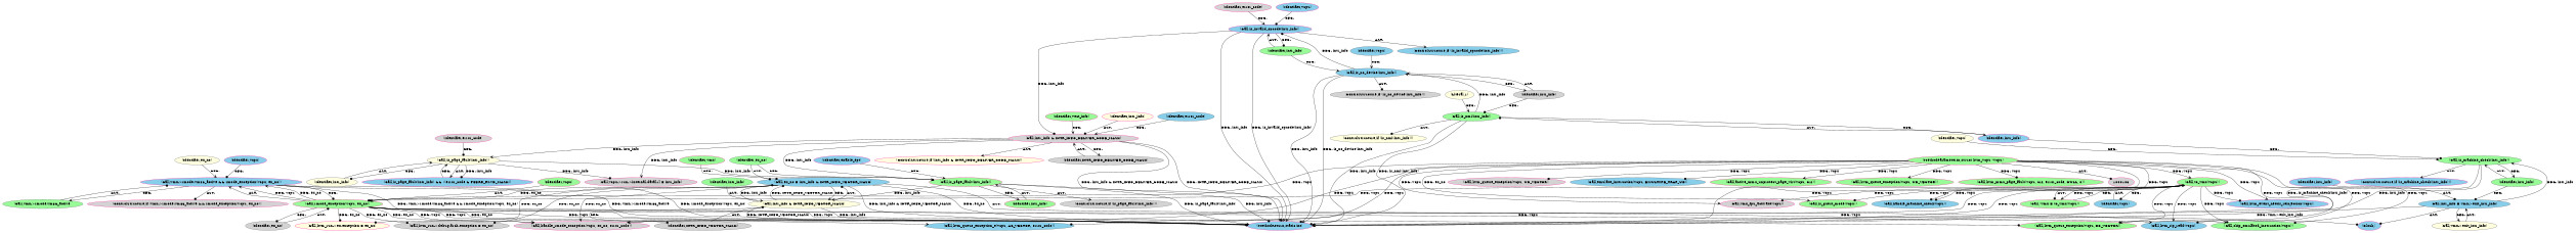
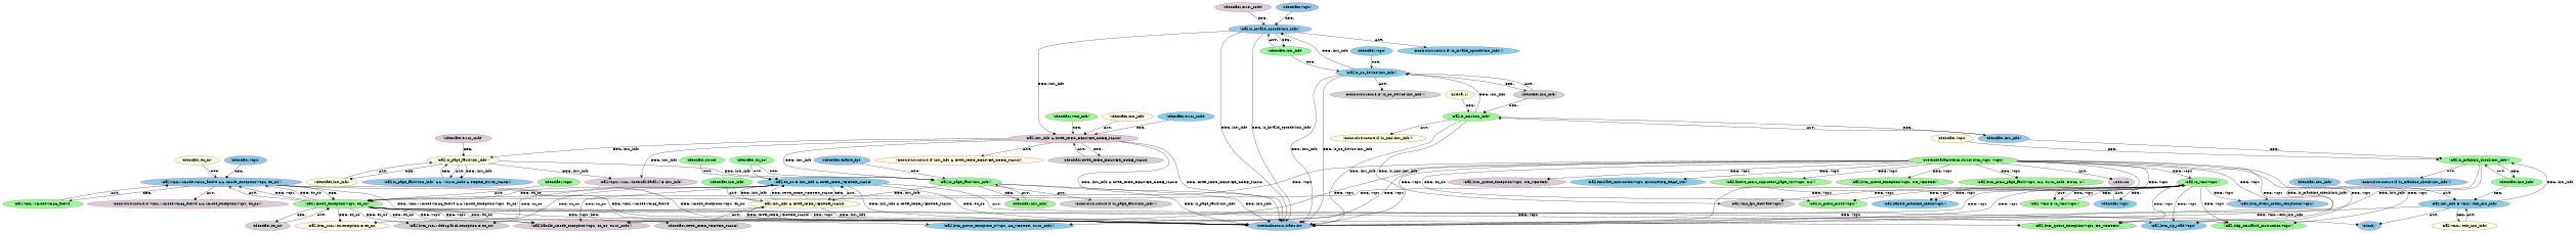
  digraph {
    node [color=deeppink fillcolor=skyblue style=filled]
    edge [arrowhead=vee]
    n1 [label="(Call,vmx->rmode.vm86_active && rmode_exception(vcpu, ex_no))"]
    n2 [fillcolor=palegreen label="(Call,rmode_exception(vcpu, ex_no))"]
    n3 [label="(MethodReturn,static int)"]
    n4 [color=gray40 fillcolor=palegreen label="(Call,vmx->rmode.vm86_active)"]
    n5 [fillcolor=lightgrey label="(ControlStructure,if (vmx->rmode.vm86_active && rmode_exception(vcpu, ex_no)))"]
    n6 [fillcolor=palegreen label="(Call,kvm_queue_exception(vcpu, DB_VECTOR))"]
    n7 [color=gray40 label="(Call,kvm_queue_exception_e(vcpu, AC_VECTOR, error_code))"]
    n8 [fillcolor=lightyellow label="(Call,kvm_run->ex.exception = ex_no)"]
    n9 [color=gray40 label="(Call,kvm_rip_read(vcpu))"]
    n10 [fillcolor=lightgrey label="(Call,handle_rmode_exception(vcpu, ex_no, error_code))"]
    n11 [color=gray40 fillcolor=lightgrey label="(Call,kvm_run->debug.arch.exception = ex_no)"]
    n12 [color=gray40 fillcolor=palegreen label="(Call,skip_emulated_instruction(vcpu))"]
    n13 [color=gray40 fillcolor=lightgrey label="(Identifier,ex_no)"]
    n14 [fillcolor=palegreen label="(Call,to_vmx(vcpu))"]
    n15 [label="(Call,kvm_event_needs_reinjection(vcpu))"]
-   n16 [fillcolor=lightgrey label="(Call,vmx_fpu_activate(vcpu))"]
+   n16 [color=gray40 fillcolor=lightgrey label="(Call,vmx_fpu_activate(vcpu))"]
    n17 [fillcolor=palegreen label="(Call,*vmx = to_vmx(vcpu))"]
    n18 [color=gray40 label="(Identifier,vcpu)"]
    n19 [fillcolor=palegreen label="(Call,is_guest_mode(vcpu))"]
    n20 [color=gray40 label="(Call,handle_machine_check(vcpu))"]
    n21 [fillcolor=palegreen label="(MethodParameterIn,struct kvm_vcpu *vcpu)"]
    n22 [fillcolor=lightgrey label="(Call,kvm_queue_exception(vcpu, UD_VECTOR))"]
    n23 [color=gray40 label="(Call,emulate_instruction(vcpu, EMULTYPE_TRAP_UD))"]
    n24 [fillcolor=palegreen label="(Call,active_mmu_unprotect_page_virt(vcpu, cr2))"]
    n25 [fillcolor=palegreen label="(Call,kvm_queue_exception(vcpu, UD_VECTOR))"]
    n26 [fillcolor=palegreen label="(Call,kvm_mmu_page_fault(vcpu, cr2, error_code, NULL, 0))"]
    1000106 [fillcolor=lightgrey]
    n28 [color=gray40 label="(Call,ex_no = intr_info & INTR_INFO_VECTOR_MASK)"]
    n29 [color=gray40 fillcolor=lightyellow label="(Call,intr_info & INTR_INFO_VECTOR_MASK)"]
    n30 [label="(Block,)"]
    n31 [color=gray40 fillcolor=lightgrey label="(Identifier,INTR_INFO_VECTOR_MASK)"]
    n32 [fillcolor=palegreen label="(Call,is_page_fault(intr_info))"]
    n33 [fillcolor=palegreen label="(Identifier,intr_info)"]
    n34 [color=gray40 fillcolor=lightgrey label="(ControlStructure,if (is_page_fault(intr_info)))"]
    n35 [fillcolor=lightgrey label="(Call,intr_info & INTR_INFO_DELIVER_CODE_MASK)"]
    n36 [color=gray40 fillcolor=lightyellow label="(Call,is_page_fault(intr_info))"]
    n37 [fillcolor=lightyellow label="(ControlStructure,if (intr_info & INTR_INFO_DELIVER_CODE_MASK))"]
    n38 [fillcolor=lightgrey label="(Call,vcpu->run->internal.data[1] = intr_info)"]
    n39 [color=gray40 fillcolor=lightgrey label="(Identifier,INTR_INFO_DELIVER_CODE_MASK)"]
    n40 [label="(Call,is_page_fault(intr_info) && !(error_code & PFERR_RSVD_MASK))"]
    n41 [color=gray40 fillcolor=lightyellow label="(Identifier,intr_info)"]
    n42 [label="(Call,is_invalid_opcode(intr_info))"]
    n43 [color=gray40 label="(ControlStructure,if (is_invalid_opcode(intr_info)))"]
    n44 [color=gray40 fillcolor=palegreen label="(Identifier,intr_info)"]
    n45 [color=gray40 label="(Call,is_no_device(intr_info))"]
    n46 [color=gray40 fillcolor=lightgrey label="(Identifier,intr_info)"]
    n47 [color=gray40 fillcolor=lightgrey label="(ControlStructure,if (is_no_device(intr_info)))"]
    n48 [color=gray40 fillcolor=palegreen label="(Call,is_nmi(intr_info))"]
    n49 [label="(Identifier,intr_info)"]
    n50 [color=gray40 fillcolor=lightyellow label="(ControlStructure,if (is_nmi(intr_info)))"]
    n51 [color=gray40 fillcolor=palegreen label="(Call,is_machine_check(intr_info))"]
    n52 [label="(ControlStructure,if (is_machine_check(intr_info)))"]
    n53 [color=gray40 fillcolor=palegreen label="(Identifier,intr_info)"]
    n54 [color=gray40 label="(Call,intr_info = vmx->exit_intr_info)"]
    n55 [color=gray40 fillcolor=lightyellow label="(Call,vmx->exit_intr_info)"]
    n56 [fillcolor=lightgrey label="(Identifier,error_code)"]
    n57 [fillcolor=lightgrey label="(Identifier,error_code)"]
    n58 [color=gray40 fillcolor=lightyellow label="(Literal,1)"]
    n59 [color=gray40 fillcolor=palegreen label="(Identifier,ex_no)"]
    n60 [label="(Identifier,enable_ept)"]
    n61 [color=gray40 fillcolor=palegreen label="(Identifier,intr_info)"]
    n62 [fillcolor=palegreen label="(Identifier,vcpu)"]
    n63 [fillcolor=palegreen label="(Identifier,vect_info)"]
-   n64 [fillcolor=palegreen label="(Identifier,vmx)"]
+   n64 [fillcolor=palegreen label="(Identifier,struct)"]
    n65 [label="(Identifier,vcpu)"]
    n66 [label="(Identifier,vcpu)"]
    n67 [color=gray40 label="(Identifier,vcpu)"]
    n68 [color=gray40 fillcolor=lightyellow label="(Identifier,ex_no)"]
    n69 [fillcolor=lightyellow label="(Identifier,intr_info)"]
    n70 [color=gray40 fillcolor=lightyellow label="(Identifier,vcpu)"]
    n71 [color=gray40 label="(Identifier,error_code)"]
    n72 [label="(Identifier,intr_info)"]
    n1 -> n2 [arrowhead=dot label="CFG: "]
    n1 -> n3 [arrowhead=dot label="DDG: rmode_exception(vcpu, ex_no)"]
    n1 -> n3 [arrowhead=dot label="DDG: vmx->rmode.vm86_active && rmode_exception(vcpu, ex_no)"]
    n1 -> n3 [arrowhead=dot label="DDG: vmx->rmode.vm86_active"]
    n1 -> n4 [label="CFG: "]
    n1 -> n5 [arrowhead=dot label="AST: "]
    n2 -> n1 [label="AST: "]
    n2 -> n1 [label="DDG: vcpu"]
    n2 -> n1 [label="DDG: ex_no"]
    n2 -> n3 [arrowhead=dot label="DDG: ex_no"]
    n2 -> n3 [arrowhead=dot label="DDG: vcpu"]
    n2 -> n6 [arrowhead=dot label="DDG: vcpu"]
    n2 -> n7 [label="DDG: vcpu"]
    n2 -> n8 [arrowhead=dot label="DDG: ex_no"]
    n2 -> n9 [label="DDG: vcpu"]
    n2 -> n10 [label="DDG: vcpu"]
    n2 -> n10 [label="DDG: ex_no"]
    n2 -> n11 [arrowhead=dot label="DDG: ex_no"]
    n2 -> n12 [label="DDG: vcpu"]
    n2 -> n13 [arrowhead=dot label="CFG: "]
    n4 -> n1 [arrowhead=dot label="AST: "]
    n13 -> n2 [arrowhead=dot label="AST: "]
    n14 -> n2 [label="DDG: vcpu"]
    n14 -> n3 [label="DDG: vcpu"]
    n14 -> n6 [arrowhead=dot label="DDG: vcpu"]
    n14 -> n9 [label="DDG: vcpu"]
    n14 -> n10 [label="DDG: vcpu"]
    n14 -> n12 [arrowhead=dot label="DDG: vcpu"]
-   n14 -> n15 [arrowhead=dot label="DDG: vcpu"]
+   n14 -> n15 [label="DDG: vcpu"]
    n14 -> n16 [arrowhead=dot label="DDG: vcpu"]
    n14 -> n17 [arrowhead=dot label="AST: "]
    n14 -> n17 [label="DDG: vcpu"]
    n14 -> n18 [arrowhead=dot label="CFG: "]
    n14 -> n19 [arrowhead=dot label="DDG: vcpu"]
    n14 -> n20 [arrowhead=dot label="DDG: vcpu"]
    n17 -> n14 [arrowhead=dot label="CFG: "]
    n18 -> n14 [label="AST: "]
    n21 -> n2 [arrowhead=dot label="DDG: vcpu"]
    n21 -> n3 [label="DDG: vcpu"]
    n21 -> n6 [label="DDG: vcpu"]
    n21 -> n7 [arrowhead=dot label="DDG: vcpu"]
    n21 -> n9 [arrowhead=dot label="DDG: vcpu"]
    n21 -> n10 [label="DDG: vcpu"]
    n21 -> n12 [arrowhead=dot label="DDG: vcpu"]
    n21 -> n14 [label="DDG: vcpu"]
    n21 -> n15 [label="DDG: vcpu"]
    n21 -> n16 [label="DDG: vcpu"]
    n21 -> n19 [label="DDG: ex_no"]
    n21 -> n20 [arrowhead=dot label="DDG: vcpu"]
    n21 -> n22 [arrowhead=dot label="DDG: vcpu"]
    n21 -> n23 [arrowhead=dot label="DDG: vcpu"]
    n21 -> n24 [label="DDG: vcpu"]
    n21 -> n25 [label="DDG: vcpu"]
    n21 -> n26 [arrowhead=dot label="DDG: vcpu"]
    n21 -> 1000106 [arrowhead=dot label="AST: "]
    n28 -> n2 [label="DDG: ex_no"]
    n28 -> n3 [arrowhead=dot label="DDG: ex_no"]
    n28 -> n3 [arrowhead=dot label="DDG: intr_info & INTR_INFO_VECTOR_MASK"]
    n28 -> n8 [arrowhead=dot label="DDG: ex_no"]
    n28 -> n10 [label="DDG: ex_no"]
    n28 -> n11 [arrowhead=dot label="DDG: ex_no"]
    n28 -> n29 [label="CFG: "]
    n28 -> n30 [arrowhead=dot label="AST: "]
    n29 -> n3 [arrowhead=dot label="DDG: intr_info"]
    n29 -> n3 [label="DDG: INTR_INFO_VECTOR_MASK"]
    n29 -> n28 [arrowhead=dot label="AST: "]
    n29 -> n28 [arrowhead=dot label="DDG: intr_info"]
    n29 -> n28 [arrowhead=dot label="DDG: INTR_INFO_VECTOR_MASK"]
    n29 -> n31 [arrowhead=dot label="CFG: "]
    n31 -> n29 [arrowhead=dot label="AST: "]
    n32 -> n3 [label="DDG: is_page_fault(intr_info)"]
    n32 -> n3 [arrowhead=dot label="DDG: intr_info"]
    n32 -> n29 [label="DDG: intr_info"]
    n32 -> n33 [label="CFG: "]
    n32 -> n34 [label="AST: "]
    n33 -> n32 [label="AST: "]
    n35 -> n3 [label="DDG: intr_info & INTR_INFO_DELIVER_CODE_MASK"]
    n35 -> n3 [arrowhead=dot label="DDG: INTR_INFO_DELIVER_CODE_MASK"]
    n35 -> n32 [label="DDG: intr_info"]
    n35 -> n36 [label="DDG: intr_info"]
    n35 -> n37 [label="AST: "]
    n35 -> n38 [label="DDG: intr_info"]
    n35 -> n39 [label="CFG: "]
    n36 -> n32 [label="DDG: intr_info"]
    n36 -> n38 [arrowhead=dot label="DDG: intr_info"]
    n36 -> n40 [label="AST: "]
    n36 -> n40 [arrowhead=dot label="DDG: intr_info"]
    n36 -> n41 [arrowhead=dot label="CFG: "]
    n39 -> n35 [label="AST: "]
    n40 -> n36 [label="CFG: "]
    n41 -> n36 [label="AST: "]
    n42 -> n3 [label="DDG: intr_info"]
    n42 -> n3 [label="DDG: is_invalid_opcode(intr_info)"]
    n42 -> n35 [arrowhead=dot label="DDG: intr_info"]
    n42 -> n43 [label="AST: "]
    n42 -> n44 [arrowhead=dot label="CFG: "]
    n44 -> n42 [label="AST: "]
    n44 -> n45 [label="CFG: "]
    n45 -> n3 [arrowhead=dot label="DDG: intr_info"]
    n45 -> n3 [label="DDG: is_no_device(intr_info)"]
    n45 -> n42 [arrowhead=dot label="DDG: intr_info"]
    n45 -> n46 [label="CFG: "]
    n45 -> n47 [arrowhead=dot label="AST: "]
    n46 -> n45 [label="AST: "]
    n46 -> n48 [arrowhead=dot label="CFG: "]
    n48 -> n3 [arrowhead=dot label="DDG: is_nmi(intr_info)"]
    n48 -> n3 [label="DDG: intr_info"]
    n48 -> n45 [label="DDG: intr_info"]
    n48 -> n49 [label="CFG: "]
    n48 -> n50 [arrowhead=dot label="AST: "]
    n49 -> n48 [arrowhead=dot label="AST: "]
    n49 -> n51 [arrowhead=dot label="CFG: "]
    n51 -> n3 [label="DDG: is_machine_check(intr_info)"]
    n51 -> n3 [arrowhead=dot label="DDG: intr_info"]
    n51 -> n52 [label="AST: "]
    n51 -> n53 [label="CFG: "]
    n53 -> n51 [label="AST: "]
    n53 -> n54 [arrowhead=dot label="CFG: "]
    n54 -> n3 [label="DDG: vmx->exit_intr_info"]
    n54 -> n30 [arrowhead=dot label="AST: "]
    n54 -> n51 [label="DDG: intr_info"]
    n54 -> n55 [label="CFG: "]
    n55 -> n54 [label="AST: "]
    n56 -> n36 [arrowhead=dot label="CFG: "]
    n57 -> n42 [label="CFG: "]
    n58 -> n48 [label="CFG: "]
    n59 -> n28 [arrowhead=dot label="AST: "]
    n59 -> n32 [arrowhead=dot label="CFG: "]
    n60 -> n32 [label="CFG: "]
    n61 -> n29 [label="AST: "]
    n62 -> n2 [label="AST: "]
    n63 -> n35 [label="CFG: "]
    n64 -> n28 [arrowhead=dot label="CFG: "]
    n65 -> n1 [arrowhead=dot label="CFG: "]
    n66 -> n42 [arrowhead=dot label="CFG: "]
    n67 -> n45 [label="CFG: "]
    n68 -> n1 [label="CFG: "]
    n69 -> n35 [arrowhead=dot label="AST: "]
    n70 -> n51 [arrowhead=dot label="CFG: "]
    n71 -> n35 [label="CFG: "]
    n72 -> n54 [arrowhead=dot label="AST: "]
  }
